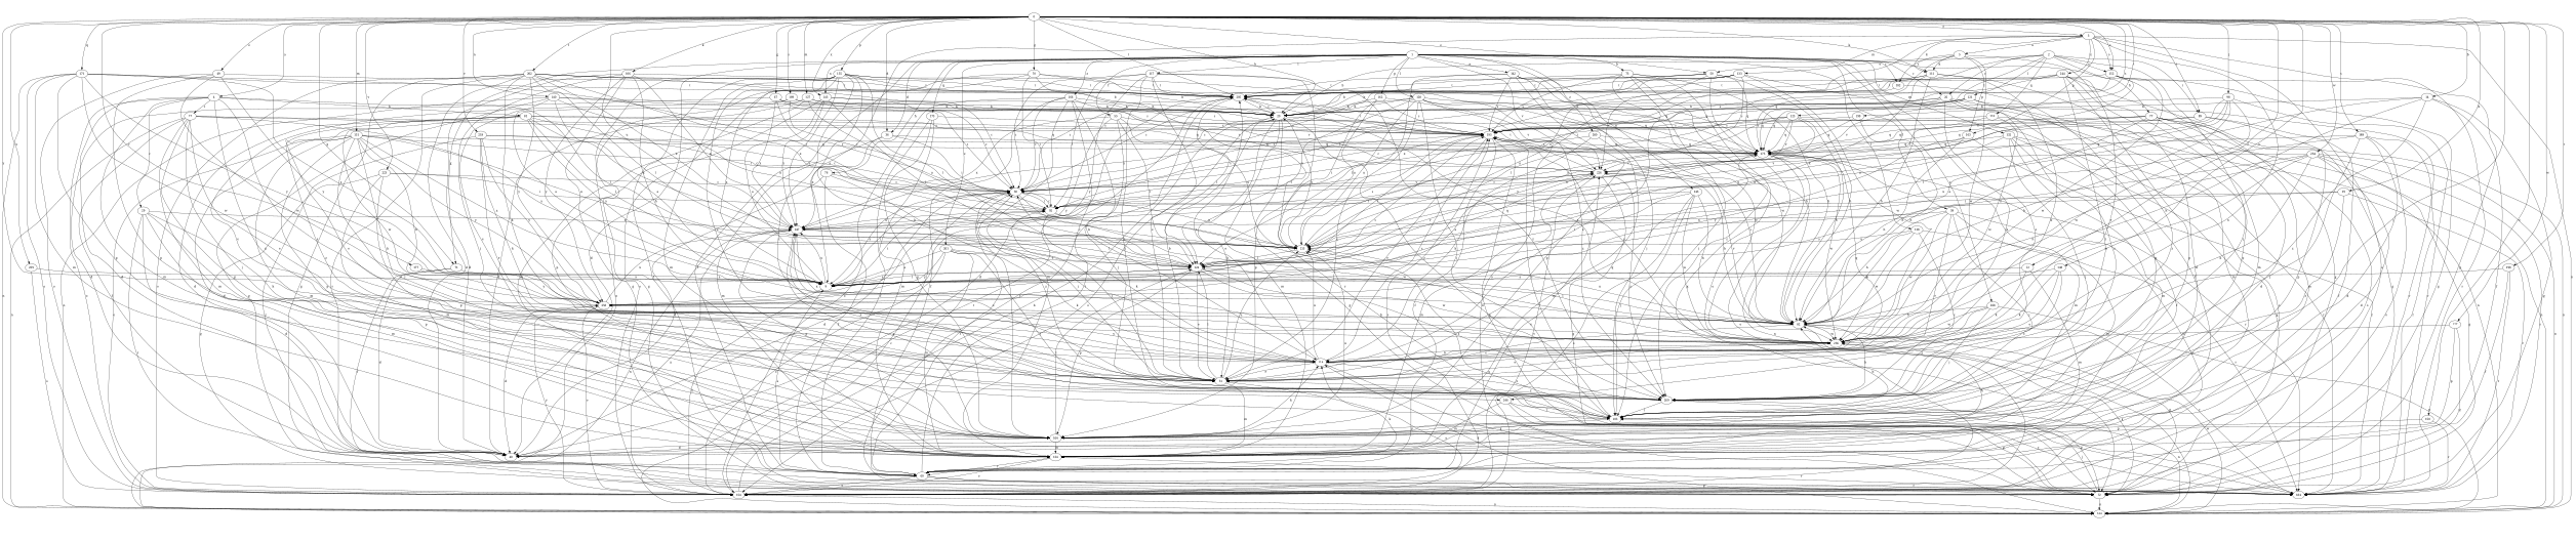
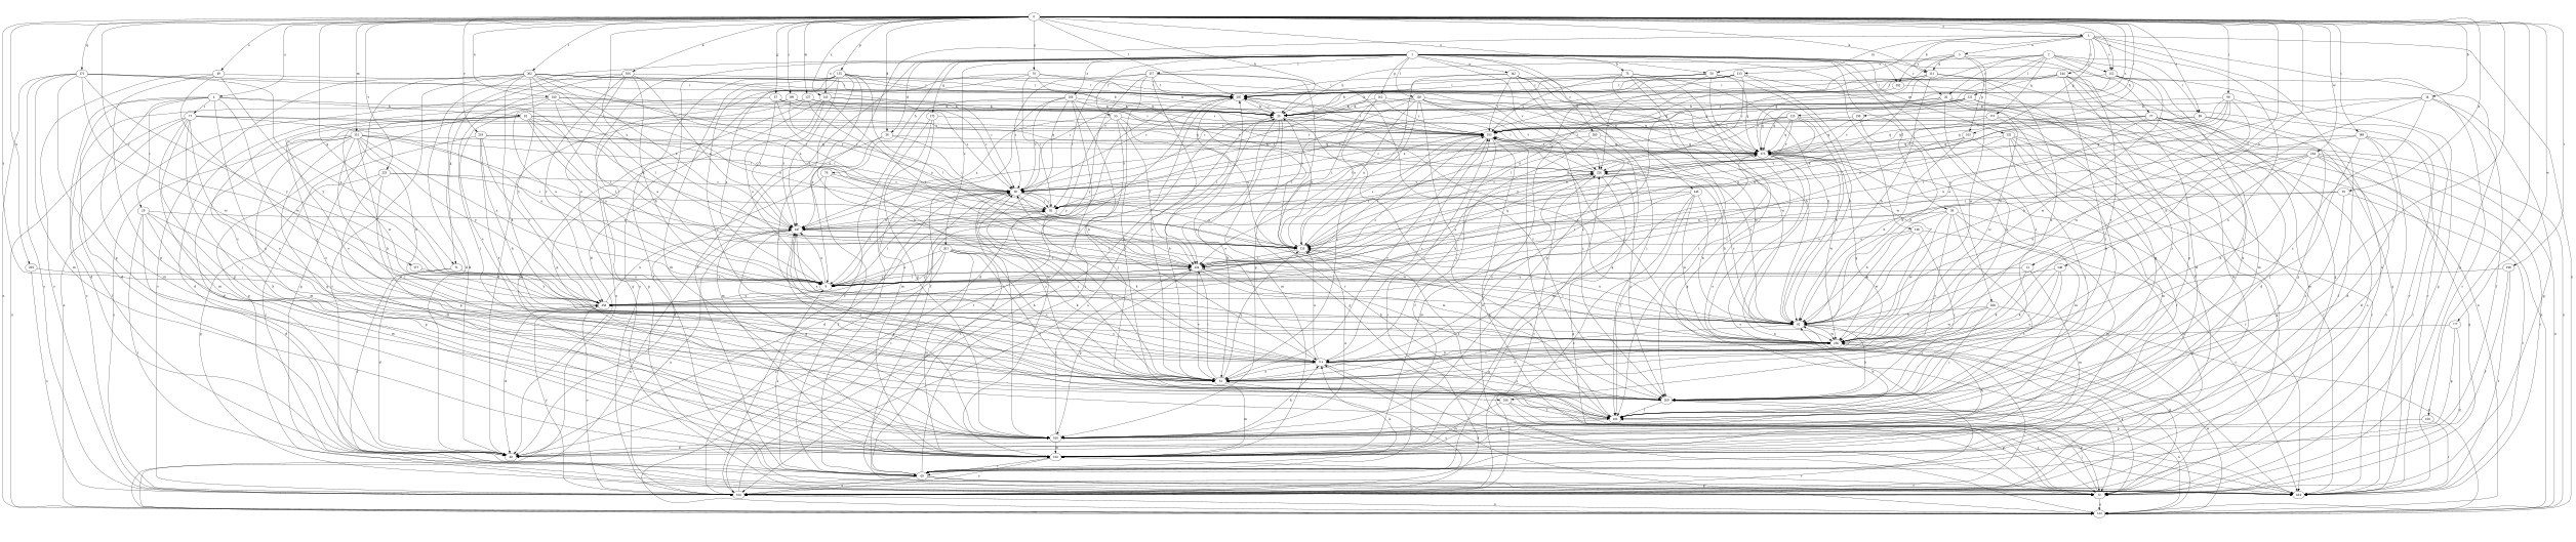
  strict digraph {
    fontname="Noto Serif"
    node [fontname="Noto Serif"]
    edge [fontname="Noto Serif"]
    0
    3
    4
    14
    19
    20
    36
    49
    50
    52
    67
    70
    71
    89
    98
    103
    106
    n18 [label=111]
    127
    131
    140
    148
    150
    152
    155
    171
    177
    188
    189
    195
    198
    199
    202
    205
    215
    218
    223
    227
    234
    239
    243
    258
    72
    5
    9
    133
    144
    154
    163
    244
    246
    40
    27
    29
    51
    81
    124
    134
    60
    269
    82
    92
    184
    175
    247
    236
    164
    226
    30
    114
    1
    26
    55
    59
    73
    76
    117
    118
    120
    132
    142
    143
    162
    173
    182
    260
    261
    266
    268
    2
    77
    121
    123
    174
    0 -> 3 [label=a]
    0 -> 4 [label=a]
    0 -> 14 [label=b]
    0 -> 19 [label=b]
    0 -> 20 [label=b]
    0 -> 36 [label=d]
    0 -> 49 [label=e]
    0 -> 50 [label=e]
    0 -> 52 [label=f]
    0 -> 67 [label=g]
    0 -> 70 [label=g]
    0 -> 71 [label=g]
    0 -> 89 [label=i]
    0 -> 98 [label=j]
    0 -> 103 [label=j]
    0 -> 106 [label=k]
    0 -> n18 [label=k]
    0 -> 127 [label=m]
    0 -> 131 [label=m]
    0 -> 140 [label=n]
    0 -> 148 [label=o]
    0 -> 150 [label=o]
    0 -> 152 [label=o]
    0 -> 155 [label=p]
    0 -> 171 [label=q]
    0 -> 177 [label=r]
    0 -> 188 [label=s]
    0 -> 189 [label=s]
    0 -> 195 [label=s]
    0 -> 198 [label=t]
    0 -> 199 [label=t]
    0 -> 202 [label=t]
    0 -> 205 [label=t]
    0 -> 215 [label=u]
    0 -> 218 [label=v]
    0 -> 223 [label=v]
    0 -> 227 [label=w]
    0 -> 234 [label=w]
    0 -> 239 [label=x]
    0 -> 243 [label=x]
    0 -> 258 [label=y]
    3 -> n18 [label=k]
    3 -> 152 [label=o]
    3 -> 215 [label=u]
    3 -> 72 [label=g]
    3 -> 5 [label=a]
    3 -> 9 [label=a]
    3 -> 133 [label=m]
    3 -> 144 [label=n]
    3 -> 154 [label=o]
    3 -> 163 [label=p]
    3 -> 244 [label=x]
    3 -> 246 [label=x]
    4 -> 154 [label=o]
    4 -> 246 [label=x]
    4 -> 40 [label=d]
    4 -> 27 [label=c]
    4 -> 29 [label=c]
    4 -> 51 [label=e]
    4 -> 81 [label=h]
    4 -> 124 [label=l]
    4 -> 134 [label=m]
    14 -> 20 [label=b]
    14 -> 72 [label=g]
    14 -> 124 [label=l]
    14 -> 60 [label=f]
    14 -> 269 [label=z]
    14 -> 82 [label=h]
    19 -> 9 [label=a]
    19 -> 269 [label=z]
    19 -> 92 [label=i]
    19 -> 184 [label=r]
    20 -> 195 [label=s]
    20 -> 205 [label=t]
    20 -> 72 [label=g]
    20 -> 154 [label=o]
    20 -> 51 [label=e]
    20 -> 134 [label=m]
    20 -> 269 [label=z]
    36 -> 134 [label=m]
    36 -> 92 [label=i]
    36 -> 175 [label=q]
    36 -> 247 [label=x]
    49 -> 205 [label=t]
    49 -> 258 [label=y]
    49 -> 154 [label=o]
    49 -> 236 [label=w]
    49 -> 164 [label=p]
    50 -> 20 [label=b]
    50 -> 205 [label=t]
    50 -> 154 [label=o]
    50 -> 82 [label=h]
    50 -> 175 [label=q]
    50 -> 226 [label=v]
    50 -> 30 [label=c]
    52 -> 9 [label=a]
    52 -> 134 [label=m]
    52 -> 114 [label=k]
    67 -> 20 [label=b]
    67 -> 195 [label=s]
    67 -> 40 [label=d]
    67 -> 247 [label=x]
    67 -> 226 [label=v]
    67 -> 30 [label=c]
    70 -> 20 [label=b]
    70 -> 205 [label=t]
    70 -> 72 [label=g]
    70 -> 154 [label=o]
    70 -> 92 [label=i]
    70 -> 175 [label=q]
    71 -> 9 [label=a]
    71 -> 40 [label=d]
    71 -> 60 [label=f]
    89 -> 195 [label=s]
    89 -> 60 [label=f]
    89 -> 175 [label=q]
    89 -> 164 [label=p]
    98 -> 20 [label=b]
    98 -> 215 [label=u]
    98 -> 9 [label=a]
    98 -> 82 [label=h]
    98 -> 184 [label=r]
    98 -> 247 [label=x]
    98 -> 236 [label=w]
    103 -> 195 [label=s]
    103 -> 82 [label=h]
    103 -> 164 [label=p]
    106 -> 103 [label=j]
    106 -> 205 [label=t]
    106 -> 258 [label=y]
    106 -> 72 [label=g]
    106 -> 40 [label=d]
    106 -> 82 [label=h]
    106 -> 247 [label=x]
    n18 -> 205 [label=t]
    n18 -> 215 [label=u]
    n18 -> 9 [label=a]
    n18 -> 82 [label=h]
    n18 -> 164 [label=p]
    n18 -> 114 [label=k]
    127 -> 20 [label=b]
    127 -> 215 [label=u]
    127 -> 40 [label=d]
    127 -> 134 [label=m]
    127 -> 30 [label=c]
    131 -> 103 [label=j]
    131 -> 215 [label=u]
    131 -> 258 [label=y]
    131 -> 9 [label=a]
    131 -> 154 [label=o]
    131 -> 40 [label=d]
    131 -> 134 [label=m]
    131 -> 82 [label=h]
    131 -> 175 [label=q]
    131 -> 164 [label=p]
    131 -> 30 [label=c]
    131 -> 114 [label=k]
    140 -> 20 [label=b]
    140 -> 195 [label=s]
    140 -> 215 [label=u]
    140 -> 72 [label=g]
    140 -> 9 [label=a]
    140 -> 144 [label=n]
    140 -> 51 [label=e]
    148 -> 9 [label=a]
    148 -> 51 [label=e]
    148 -> 269 [label=o]
    148 -> 114 [label=k]
    150 -> 184 [label=r]
    150 -> 164 [label=p]
    152 -> 195 [label=s]
    152 -> 205 [label=t]
    152 -> 72 [label=g]
    152 -> 92 [label=i]
    152 -> 184 [label=r]
    152 -> 236 [label=w]
    155 -> 205 [label=t]
    155 -> 215 [label=u]
    155 -> 9 [label=a]
    155 -> 144 [label=n]
    155 -> 51 [label=e]
    155 -> 124 [label=l]
    155 -> 134 [label=m]
    155 -> 60 [label=f]
    155 -> 269 [label=z]
    155 -> 175 [label=q]
    155 -> 247 [label=x]
    155 -> 114 [label=k]
    171 -> 205 [label=t]
    171 -> 258 [label=y]
    171 -> 9 [label=a]
    171 -> 144 [label=n]
    171 -> 154 [label=o]
    171 -> 134 [label=m]
    171 -> 92 [label=i]
    171 -> 236 [label=w]
    171 -> 164 [label=p]
    177 -> 258 [label=y]
    177 -> 9 [label=a]
    188 -> 103 [label=j]
    188 -> 215 [label=u]
    188 -> 154 [label=o]
    188 -> 40 [label=d]
    188 -> 184 [label=r]
    188 -> 175 [label=q]
    189 -> 20 [label=b]
    189 -> 195 [label=s]
    189 -> 9 [label=a]
    189 -> 51 [label=e]
    189 -> 30 [label=c]
    195 -> 205 [label=t]
    195 -> 72 [label=g]
    195 -> 51 [label=e]
    195 -> 124 [label=l]
    195 -> 60 [label=f]
    195 -> 175 [label=q]
    198 -> 9 [label=a]
    198 -> 60 [label=f]
    198 -> 184 [label=r]
    199 -> 195 [label=s]
    199 -> 82 [label=h]
    199 -> 175 [label=q]
    202 -> 20 [label=b]
    202 -> 205 [label=t]
    202 -> 215 [label=u]
    202 -> 258 [label=y]
    202 -> 72 [label=g]
    202 -> 154 [label=o]
    202 -> 40 [label=d]
    202 -> 124 [label=l]
    202 -> 184 [label=r]
    202 -> 247 [label=x]
    202 -> 30 [label=c]
    202 -> 114 [label=k]
    205 -> 20 [label=b]
    205 -> 40 [label=d]
    205 -> 124 [label=l]
    215 -> 20 [label=b]
    215 -> 195 [label=s]
    215 -> 124 [label=l]
    218 -> 258 [label=y]
    218 -> 51 [label=e]
    218 -> 184 [label=r]
    218 -> 175 [label=q]
    218 -> 30 [label=c]
    218 -> 114 [label=k]
    223 -> 72 [label=g]
    223 -> 134 [label=m]
    223 -> 92 [label=i]
    223 -> 164 [label=p]
    223 -> 30 [label=c]
    227 -> 72 [label=g]
    227 -> 236 [label=w]
    227 -> 164 [label=p]
    234 -> 215 [label=u]
    234 -> 72 [label=g]
    234 -> 144 [label=n]
    234 -> 40 [label=d]
    234 -> 82 [label=h]
    234 -> 184 [label=r]
    234 -> 236 [label=w]
    234 -> 226 [label=v]
    234 -> 114 [label=k]
    239 -> 9 [label=a]
    239 -> 154 [label=o]
    243 -> 20 [label=b]
    243 -> 9 [label=a]
    243 -> 124 [label=l]
    243 -> 247 [label=x]
    243 -> 164 [label=p]
    243 -> 30 [label=c]
    258 -> 195 [label=s]
    258 -> 154 [label=o]
    258 -> 40 [label=d]
    258 -> 82 [label=h]
    258 -> 247 [label=x]
    72 -> 103 [label=j]
    72 -> 144 [label=n]
    5 -> 20 [label=b]
    5 -> n18 [label=k]
    5 -> 163 [label=p]
    5 -> 51 [label=e]
    5 -> 175 [label=q]
    5 -> 236 [label=w]
    5 -> 182 [label=r]
-   9 -> 154 [label=y]
+   9 -> 258 [label=y]
    9 -> 124 [label=l]
    9 -> 92 [label=i]
    9 -> 247 [label=x]
    9 -> 30 [label=c]
    133 -> 20 [label=b]
    133 -> 205 [label=t]
    133 -> 258 [label=y]
    133 -> 92 [label=i]
    133 -> 236 [label=w]
    133 -> 164 [label=p]
    133 -> 30 [label=c]
    144 -> 205 [label=t]
    144 -> 236 [label=w]
    144 -> 114 [label=k]
    154 -> 20 [label=b]
    154 -> 195 [label=s]
    154 -> 258 [label=y]
    154 -> 144 [label=n]
    154 -> 247 [label=x]
    154 -> 226 [label=v]
    154 -> 30 [label=c]
    163 -> 258 [label=y]
    163 -> 82 [label=h]
    163 -> 184 [label=r]
    163 -> 175 [label=q]
    244 -> 205 [label=t]
    244 -> 72 [label=g]
    244 -> 40 [label=d]
    244 -> 134 [label=m]
    244 -> 269 [label=z]
    244 -> 247 [label=x]
    244 -> 164 [label=p]
    244 -> 30 [label=c]
    246 -> 103 [label=j]
    246 -> 72 [label=g]
    246 -> 134 [label=m]
    246 -> 184 [label=r]
    27 -> 103 [label=j]
    27 -> 195 [label=s]
    27 -> 9 [label=a]
    27 -> 144 [label=n]
    27 -> 51 [label=e]
    27 -> 134 [label=m]
    27 -> 60 [label=f]
    27 -> 175 [label=q]
    27 -> 164 [label=p]
    29 -> 40 [label=d]
    29 -> 134 [label=m]
    29 -> 184 [label=r]
    29 -> 247 [label=x]
    29 -> 164 [label=p]
    29 -> 114 [label=k]
    51 -> 20 [label=b]
    51 -> 215 [label=u]
    51 -> 154 [label=o]
    51 -> 124 [label=l]
    51 -> 134 [label=m]
    51 -> 269 [label=z]
    51 -> 92 [label=i]
    51 -> 175 [label=q]
    51 -> 30 [label=j]
    81 -> 195 [label=s]
    81 -> 9 [label=a]
    81 -> 40 [label=d]
    81 -> 51 [label=e]
    81 -> 124 [label=l]
    81 -> 269 [label=z]
    81 -> 92 [label=i]
    81 -> 175 [label=q]
    81 -> 247 [label=x]
    81 -> 236 [label=w]
    124 -> 9 [label=a]
    124 -> 51 [label=e]
    124 -> 269 [label=z]
    124 -> 175 [label=q]
    124 -> 236 [label=w]
    124 -> 164 [label=p]
    124 -> 226 [label=v]
    124 -> 30 [label=c]
    134 -> 154 [label=o]
    134 -> 60 [label=f]
    134 -> 82 [label=h]
    134 -> 184 [label=r]
    60 -> 205 [label=t]
    60 -> 72 [label=g]
    60 -> 9 [label=a]
    60 -> 154 [label=o]
    60 -> 184 [label=r]
    60 -> 226 [label=v]
    60 -> 30 [label=c]
    60 -> 114 [label=k]
    269 -> 103 [label=j]
    269 -> 72 [label=g]
    269 -> 144 [label=n]
    269 -> 82 [label=h]
    269 -> 247 [label=x]
    82 -> 195 [label=s]
    82 -> 215 [label=u]
    82 -> 72 [label=g]
    82 -> 51 [label=e]
    82 -> 124 [label=l]
    82 -> 184 [label=r]
    82 -> 236 [label=w]
    82 -> 226 [label=v]
    92 -> 247 [label=x]
    92 -> 236 [label=w]
    92 -> 30 [label=c]
    92 -> 114 [label=k]
    184 -> 215 [label=u]
    175 -> 195 [label=s]
    175 -> 144 [label=n]
    175 -> 154 [label=o]
    175 -> 134 [label=m]
    175 -> 184 [label=r]
    175 -> 236 [label=w]
    175 -> 226 [label=v]
    247 -> 215 [label=u]
    247 -> 144 [label=n]
    247 -> 51 [label=e]
    247 -> 124 [label=l]
    247 -> 164 [label=p]
    236 -> 195 [label=s]
    236 -> 205 [label=t]
    236 -> 72 [label=g]
    236 -> 51 [label=e]
    236 -> 247 [label=x]
    236 -> 114 [label=k]
    164 -> 215 [label=u]
    164 -> 40 [label=d]
    164 -> 124 [label=l]
    164 -> 134 [label=m]
    164 -> 247 [label=x]
    164 -> 30 [label=c]
    164 -> 114 [label=k]
    226 -> 205 [label=t]
    226 -> 72 [label=g]
    226 -> 9 [label=a]
    226 -> 134 [label=m]
    226 -> 269 [label=z]
    226 -> 82 [label=h]
    226 -> 30 [label=c]
    30 -> 195 [label=s]
    30 -> 215 [label=u]
    30 -> 9 [label=a]
    30 -> 40 [label=d]
    30 -> 82 [label=h]
    30 -> 92 [label=i]
    30 -> 226 [label=v]
    114 -> 195 [label=s]
    114 -> 205 [label=t]
    114 -> 215 [label=u]
    114 -> 258 [label=y]
    114 -> 72 [label=g]
    114 -> 51 [label=e]
    114 -> 269 [label=z]
    114 -> 175 [label=q]
    1 -> 36 [label=d]
    1 -> 71 [label=g]
    1 -> 243 [label=x]
    1 -> 72 [label=g]
    1 -> 40 [label=d]
    1 -> 60 [label=f]
    1 -> 269 [label=z]
    1 -> 226 [label=v]
    1 -> 26 [label=c]
    1 -> 55 [label=f]
    1 -> 59 [label=f]
    1 -> 73 [label=h]
    1 -> 76 [label=h]
    1 -> 117 [label=l]
    1 -> 118 [label=l]
    1 -> 120 [label=l]
    1 -> 132 [label=m]
    1 -> 142 [label=n]
    1 -> 143 [label=n]
    1 -> 162 [label=p]
    1 -> 173 [label=q]
    1 -> 182 [label=r]
    1 -> 260 [label=z]
    1 -> 261 [label=z]
    1 -> 266 [label=z]
    1 -> 268 [label=z]
    26 -> 20 [label=b]
    26 -> 144 [label=n]
    26 -> 134 [label=m]
    26 -> 269 [label=z]
    26 -> 175 [label=q]
    26 -> 30 [label=c]
    26 -> 114 [label=k]
    55 -> 103 [label=j]
    55 -> 195 [label=s]
    55 -> 215 [label=u]
    55 -> 258 [label=y]
    55 -> 124 [label=l]
    55 -> 247 [label=x]
    59 -> 103 [label=j]
    59 -> 154 [label=o]
    59 -> 51 [label=e]
    59 -> 134 [label=m]
    59 -> 82 [label=h]
    59 -> 247 [label=x]
    59 -> 236 [label=w]
    73 -> 103 [label=j]
    73 -> 195 [label=s]
    73 -> 205 [label=t]
    73 -> 72 [label=g]
    73 -> 51 [label=e]
    73 -> 269 [label=z]
    73 -> 82 [label=h]
    76 -> 40 [label=d]
    76 -> 60 [label=f]
    76 -> 269 [label=z]
    76 -> 30 [label=c]
    117 -> 103 [label=j]
    117 -> 205 [label=t]
    117 -> 258 [label=y]
    117 -> 51 [label=e]
    117 -> 269 [label=z]
    117 -> 92 [label=i]
    117 -> 184 [label=r]
    117 -> 30 [label=c]
    118 -> 215 [label=u]
    118 -> 269 [label=z]
    118 -> 82 [label=h]
    118 -> 184 [label=r]
    118 -> 236 [label=w]
    120 -> 20 [label=b]
    120 -> 103 [label=j]
    120 -> 215 [label=u]
    120 -> 144 [label=n]
    120 -> 51 [label=e]
    120 -> 124 [label=l]
    120 -> 269 [label=z]
    120 -> 175 [label=q]
    120 -> 247 [label=x]
    120 -> 236 [label=w]
    132 -> 103 [label=j]
    132 -> 72 [label=g]
    132 -> 124 [label=l]
    132 -> 134 [label=m]
    132 -> 60 [label=f]
    132 -> 184 [label=r]
    132 -> 175 [label=q]
    142 -> 103 [label=j]
    142 -> 195 [label=s]
    142 -> 205 [label=t]
    142 -> 124 [label=l]
    142 -> 82 [label=h]
    142 -> 236 [label=w]
    142 -> 164 [label=p]
    143 -> 103 [label=j]
    143 -> 154 [label=o]
    143 -> 124 [label=l]
    143 -> 82 [label=h]
    143 -> 92 [label=i]
    143 -> 236 [label=w]
    162 -> 20 [label=b]
    162 -> 195 [label=s]
    162 -> 215 [label=u]
    162 -> 164 [label=p]
    162 -> 226 [label=v]
    173 -> 195 [label=s]
    173 -> 134 [label=m]
    173 -> 60 [label=f]
    173 -> 164 [label=p]
    182 -> 124 [label=l]
    182 -> 60 [label=f]
    260 -> 134 [label=m]
    260 -> 92 [label=i]
    260 -> 175 [label=q]
    260 -> 114 [label=k]
    261 -> 103 [label=j]
    261 -> 258 [label=y]
    261 -> 9 [label=a]
    261 -> 154 [label=o]
+   261 -> 51 [label=e]
    261 -> 124 [label=l]
    261 -> 134 [label=m]
    261 -> 114 [label=k]
    266 -> 20 [label=b]
    266 -> 154 [label=o]
    266 -> 134 [label=m]
    266 -> 60 [label=f]
    266 -> 184 [label=r]
    266 -> 226 [label=v]
    266 -> 30 [label=c]
    266 -> 114 [label=k]
    268 -> 103 [label=j]
    268 -> 144 [label=n]
    268 -> 269 [label=z]
    268 -> 82 [label=h]
    268 -> 236 [label=w]
    2 -> 50 [label=e]
    2 -> 89 [label=i]
    2 -> 103 [label=j]
    2 -> 152 [label=o]
    2 -> 92 [label=i]
    2 -> 26 [label=c]
    2 -> 77 [label=h]
    2 -> 121 [label=l]
    2 -> 123 [label=l]
    2 -> 174 [label=q]
    77 -> 195 [label=s]
    77 -> 215 [label=u]
    77 -> 144 [label=n]
    77 -> 154 [label=o]
    77 -> 40 [label=d]
    77 -> 134 [label=m]
    77 -> 82 [label=h]
    77 -> 175 [label=q]
    121 -> 20 [label=b]
    121 -> 195 [label=s]
    121 -> 269 [label=z]
    121 -> 184 [label=r]
    121 -> 175 [label=q]
    121 -> 226 [label=v]
    123 -> 195 [label=s]
    123 -> 215 [label=u]
    123 -> 154 [label=o]
    123 -> 82 [label=h]
    123 -> 175 [label=q]
    123 -> 247 [label=x]
    123 -> 226 [label=v]
    123 -> 30 [label=c]
    174 -> 195 [label=s]
    174 -> 144 [label=n]
    174 -> 175 [label=q]
    174 -> 236 [label=w]
  }
